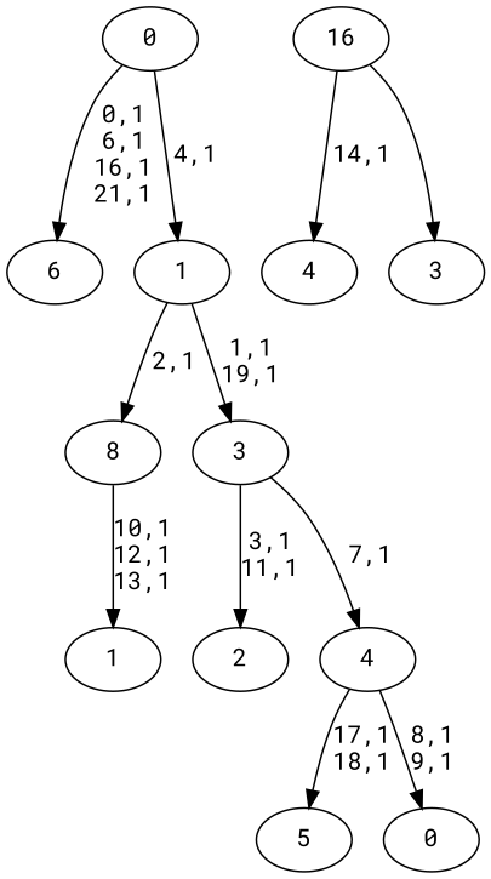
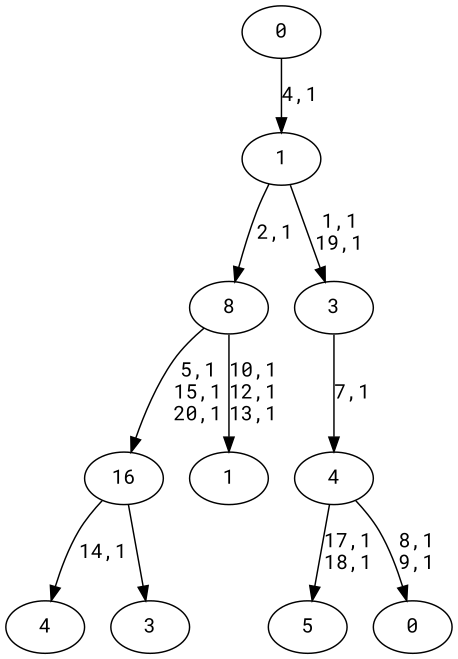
  digraph {
    fontname="Roboto Mono"
    node [fontname="Roboto Mono"]
    edge [fontname="Roboto Mono"]
-   n1 [label=6]
    n2 [label=5]
    n3 [label=4]
    n4 [label=3]
    n5 [label=16]
-   n6 [label=2]
    n7 [label=1]
    8
    n9 [label=0]
    4
    3
    1
    0
    n5 -> n3 [label="14,1"]
    n5 -> n4
+   8 -> n5 [label="5,1\n15,1\n20,1"]
    8 -> n7 [label="10,1\n12,1\n13,1"]
    4 -> n2 [label="17,1\n18,1"]
    4 -> n9 [label="8,1\n9,1"]
-   3 -> n6 [label="3,1\n11,1"]
    3 -> 4 [label="7,1"]
    1 -> 8 [label="2,1"]
    1 -> 3 [label="1,1\n19,1"]
-   0 -> n1 [label="0,1\n6,1\n16,1\n21,1"]
    0 -> 1 [label="4,1"]
  }
